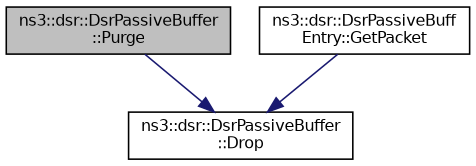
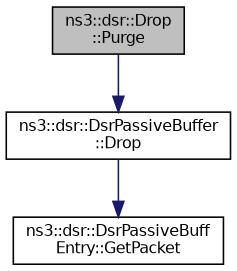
  digraph {
    rankdir=TB
    node [color=black fillcolor=white fontname=Helvetica fontsize=10 shape=record style=filled]
    edge [color=midnightblue fontname=Helvetica fontsize=10 labelfontname=Helvetica labelfontsize=10 style=solid]
-   n1 [fillcolor=grey75 fontcolor=black height=0.2 label="ns3::dsr::DsrPassiveBuffer\l::Purge" width=0.4]
+   n1 [fillcolor=grey75 fontcolor=black height=0.2 label="ns3::dsr::Drop\l::Purge" width=0.4]
    n2 [height=0.2 label="ns3::dsr::DsrPassiveBuffer\l::Drop" width=0.4]
    n3 [height=0.2 label="ns3::dsr::DsrPassiveBuff\lEntry::GetPacket" width=0.4]
    n1 -> n2
-   n3 -> n2
+   n2 -> n3
  }
